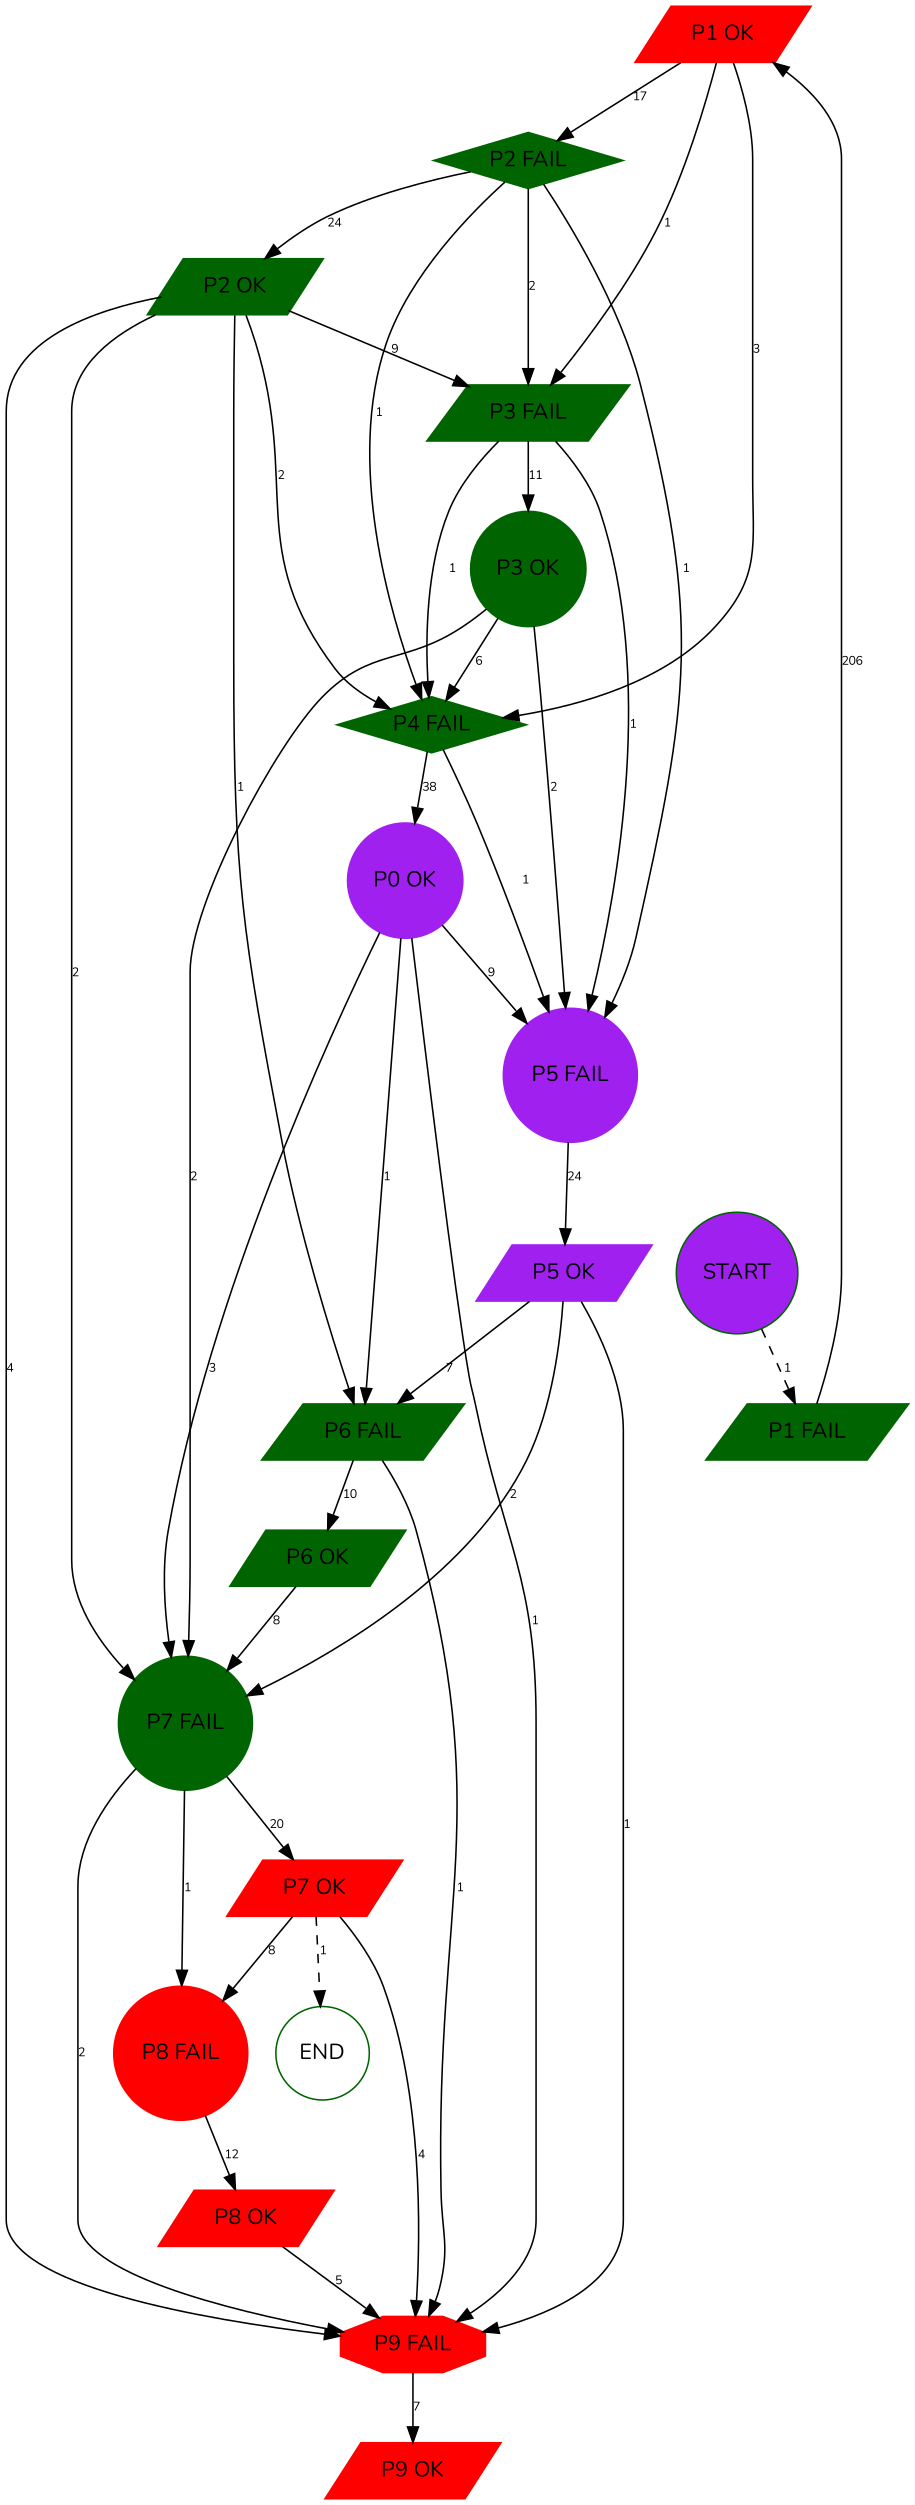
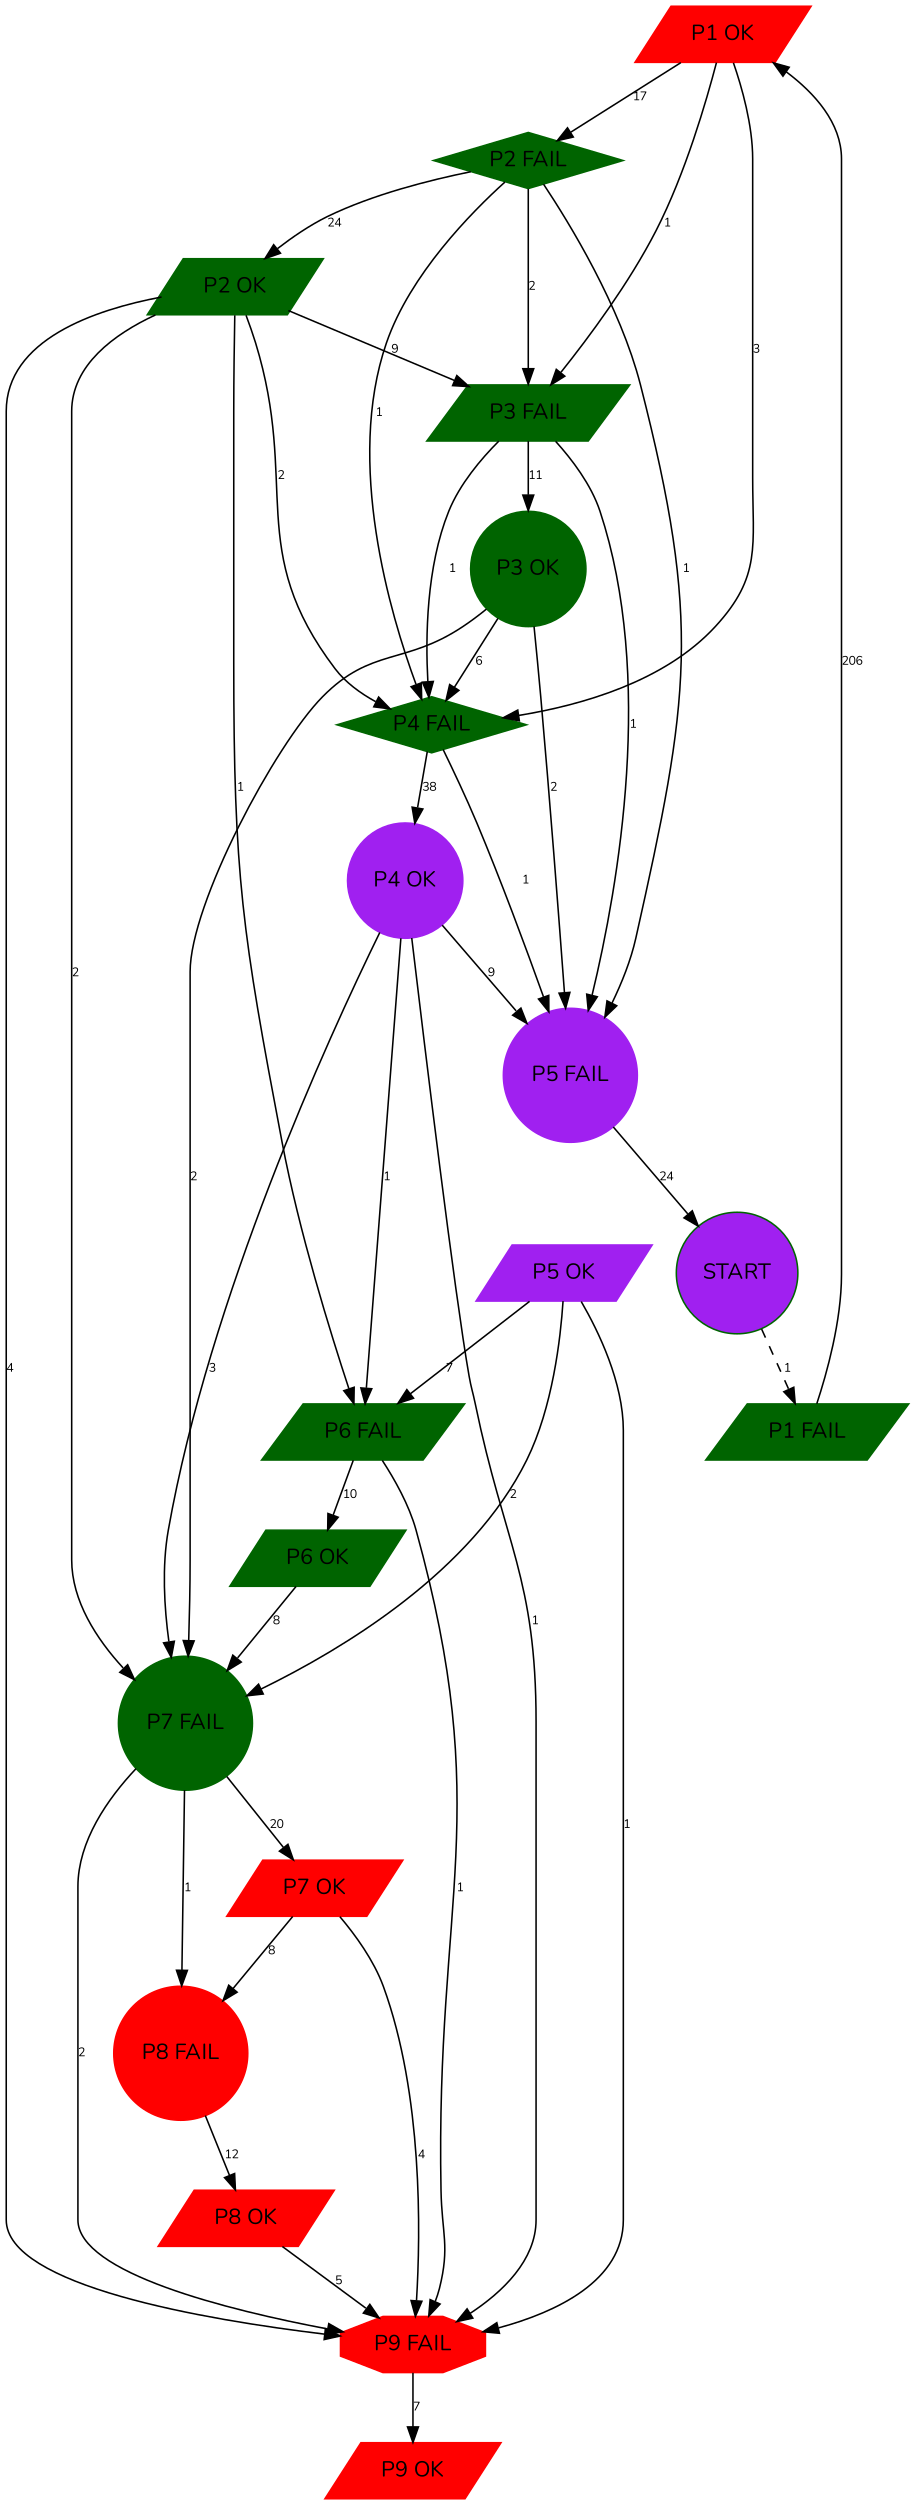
  digraph {
    fontname=Nunito
    node [color=darkgreen fontname=Nunito shape=parallelogram style=filled]
    edge [fontname=Nunito fontsize=8 labelfloat=false]
    "P1 OK" [color=red]
    "P1 FAIL"
    "P2 FAIL" [shape=diamond]
    "P3 FAIL"
    "P4 FAIL" [shape=diamond]
    "P5 FAIL" [color=purple shape=circle]
    "P2 OK"
    "P3 OK" [shape=circle]
-   "P4 OK" [color=purple shape=circle label="P0 OK"]
+   "P4 OK" [color=purple shape=circle]
    "P5 OK" [color=purple]
    "P6 FAIL"
    "P7 FAIL" [shape=circle]
    "P9 FAIL" [color=red shape=octagon]
    "P6 OK"
    "P8 FAIL" [color=red shape=circle]
    "P7 OK" [color=red]
    "P9 OK" [color=red]
    "P8 OK" [color=red]
-   END [fillcolor=white shape=circle]
    START [fillcolor=purple shape=circle]
    "P1 OK" -> "P2 FAIL" [label=17]
    "P1 OK" -> "P3 FAIL" [label=1]
    "P1 OK" -> "P4 FAIL" [label=3]
    "P1 FAIL" -> "P1 OK" [label=206]
    "P2 FAIL" -> "P3 FAIL" [label=2]
    "P2 FAIL" -> "P4 FAIL" [label=1]
    "P2 FAIL" -> "P5 FAIL" [label=1]
    "P2 FAIL" -> "P2 OK" [label=24]
    "P3 FAIL" -> "P4 FAIL" [label=1]
    "P3 FAIL" -> "P5 FAIL" [label=1]
    "P3 FAIL" -> "P3 OK" [label=11]
    "P4 FAIL" -> "P5 FAIL" [label=1]
    "P4 FAIL" -> "P4 OK" [label=38]
-   "P5 FAIL" -> "P5 OK" [label=24]
+   "P5 FAIL" -> START [label=24]
    "P2 OK" -> "P3 FAIL" [label=9]
    "P2 OK" -> "P4 FAIL" [label=2]
    "P2 OK" -> "P6 FAIL" [label=1]
    "P2 OK" -> "P7 FAIL" [label=2]
    "P2 OK" -> "P9 FAIL" [label=4]
    "P3 OK" -> "P4 FAIL" [label=6]
    "P3 OK" -> "P5 FAIL" [label=2]
    "P3 OK" -> "P7 FAIL" [label=2]
    "P4 OK" -> "P5 FAIL" [label=9]
    "P4 OK" -> "P6 FAIL" [label=1]
    "P4 OK" -> "P7 FAIL" [label=3]
    "P4 OK" -> "P9 FAIL" [label=1]
    "P5 OK" -> "P6 FAIL" [label=7]
    "P5 OK" -> "P7 FAIL" [label=2]
    "P5 OK" -> "P9 FAIL" [label=1]
    "P6 FAIL" -> "P9 FAIL" [label=1]
    "P6 FAIL" -> "P6 OK" [label=10]
    "P7 FAIL" -> "P9 FAIL" [label=2]
    "P7 FAIL" -> "P8 FAIL" [label=1]
    "P7 FAIL" -> "P7 OK" [label=20]
    "P9 FAIL" -> "P9 OK" [label=7]
    "P6 OK" -> "P7 FAIL" [label=8]
    "P8 FAIL" -> "P8 OK" [label=12]
    "P7 OK" -> "P9 FAIL" [label=4]
    "P7 OK" -> "P8 FAIL" [label=8]
-   "P7 OK" -> END [label=1 style=dashed]
    "P8 OK" -> "P9 FAIL" [label=5]
    START -> "P1 FAIL" [label=1 style=dashed]
  }
